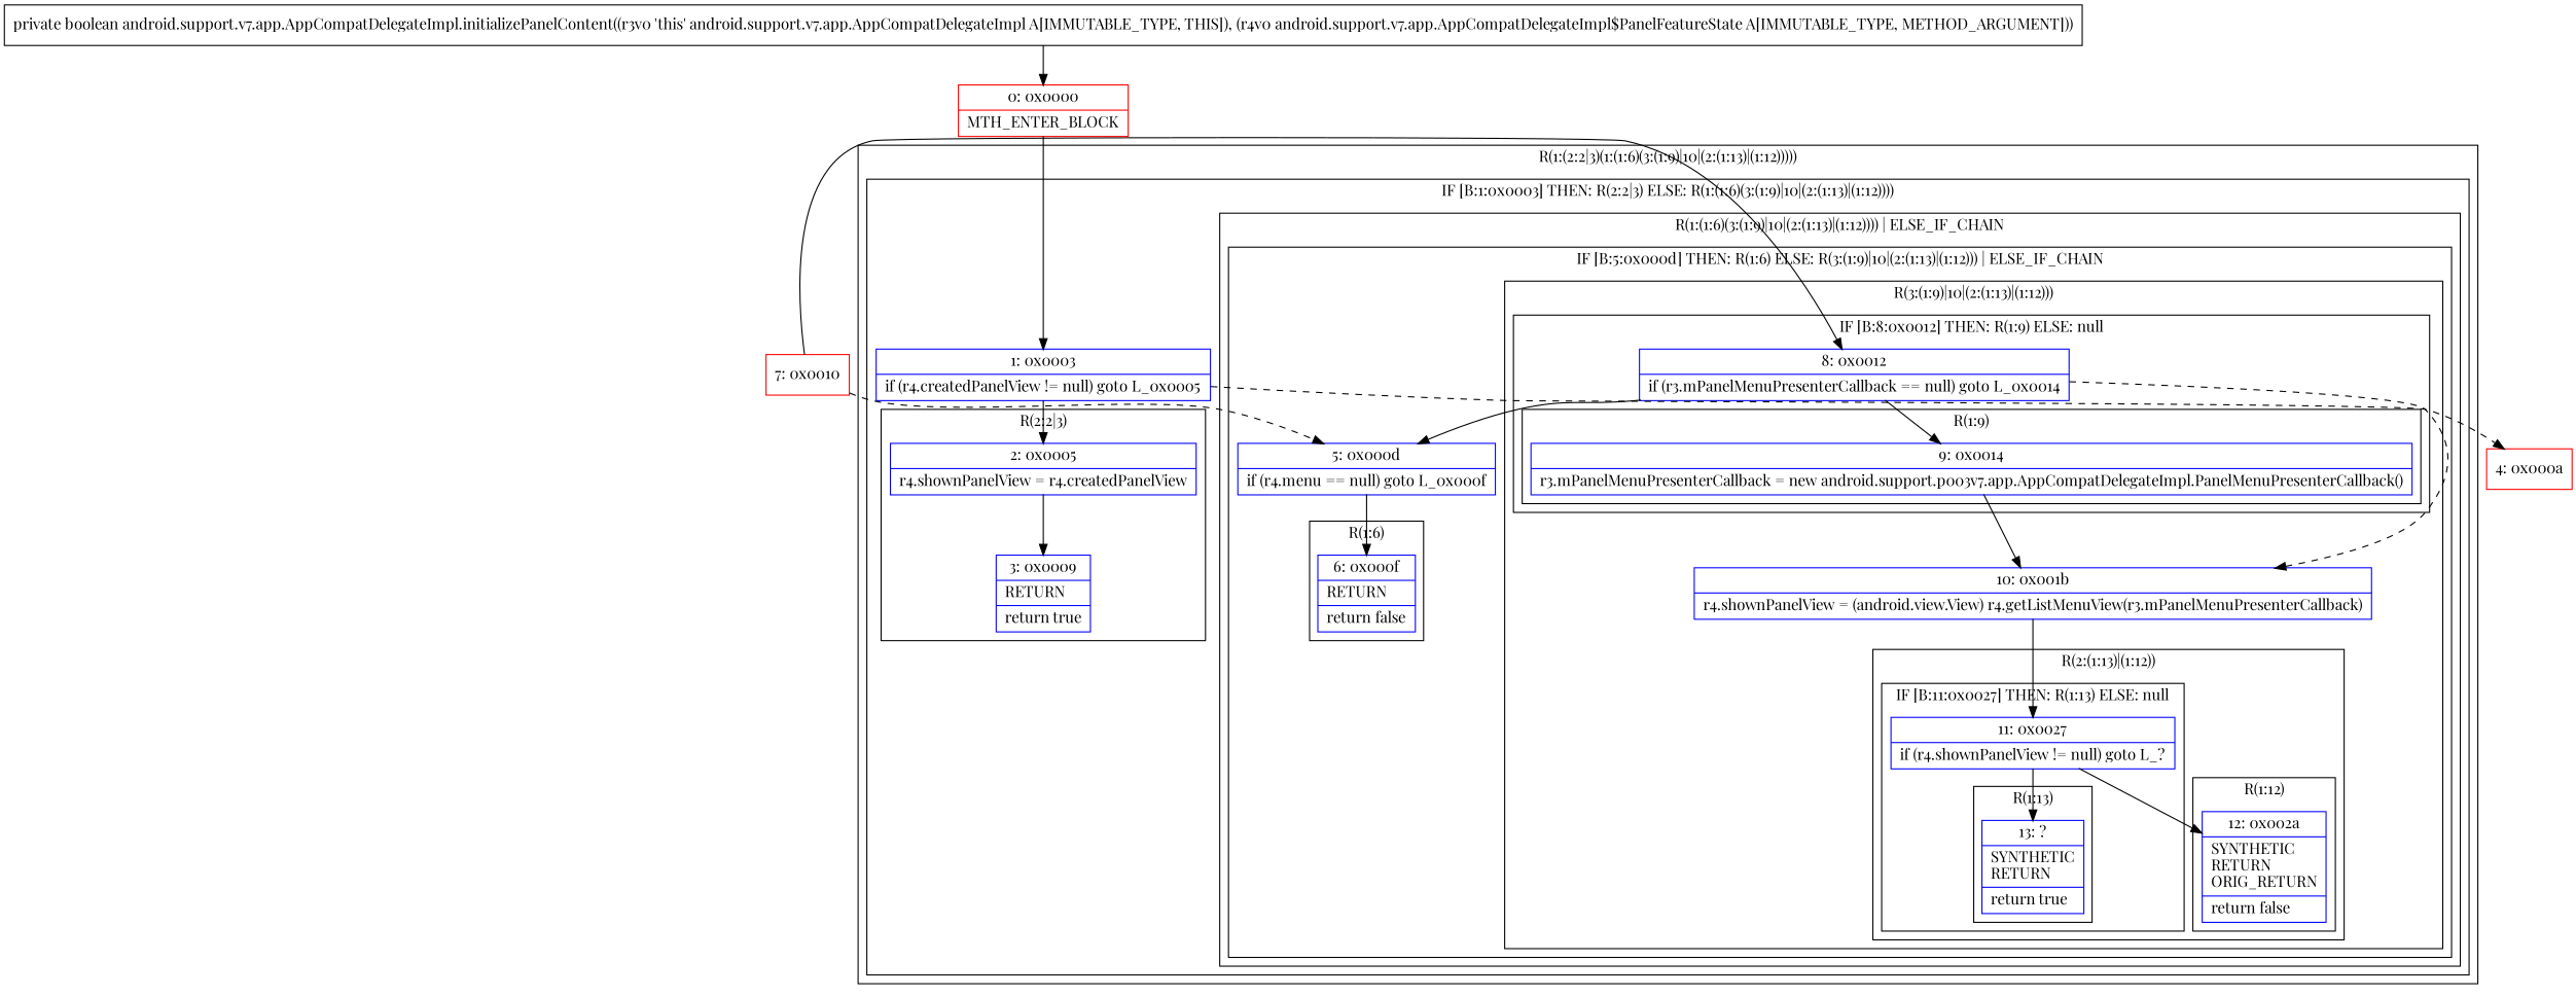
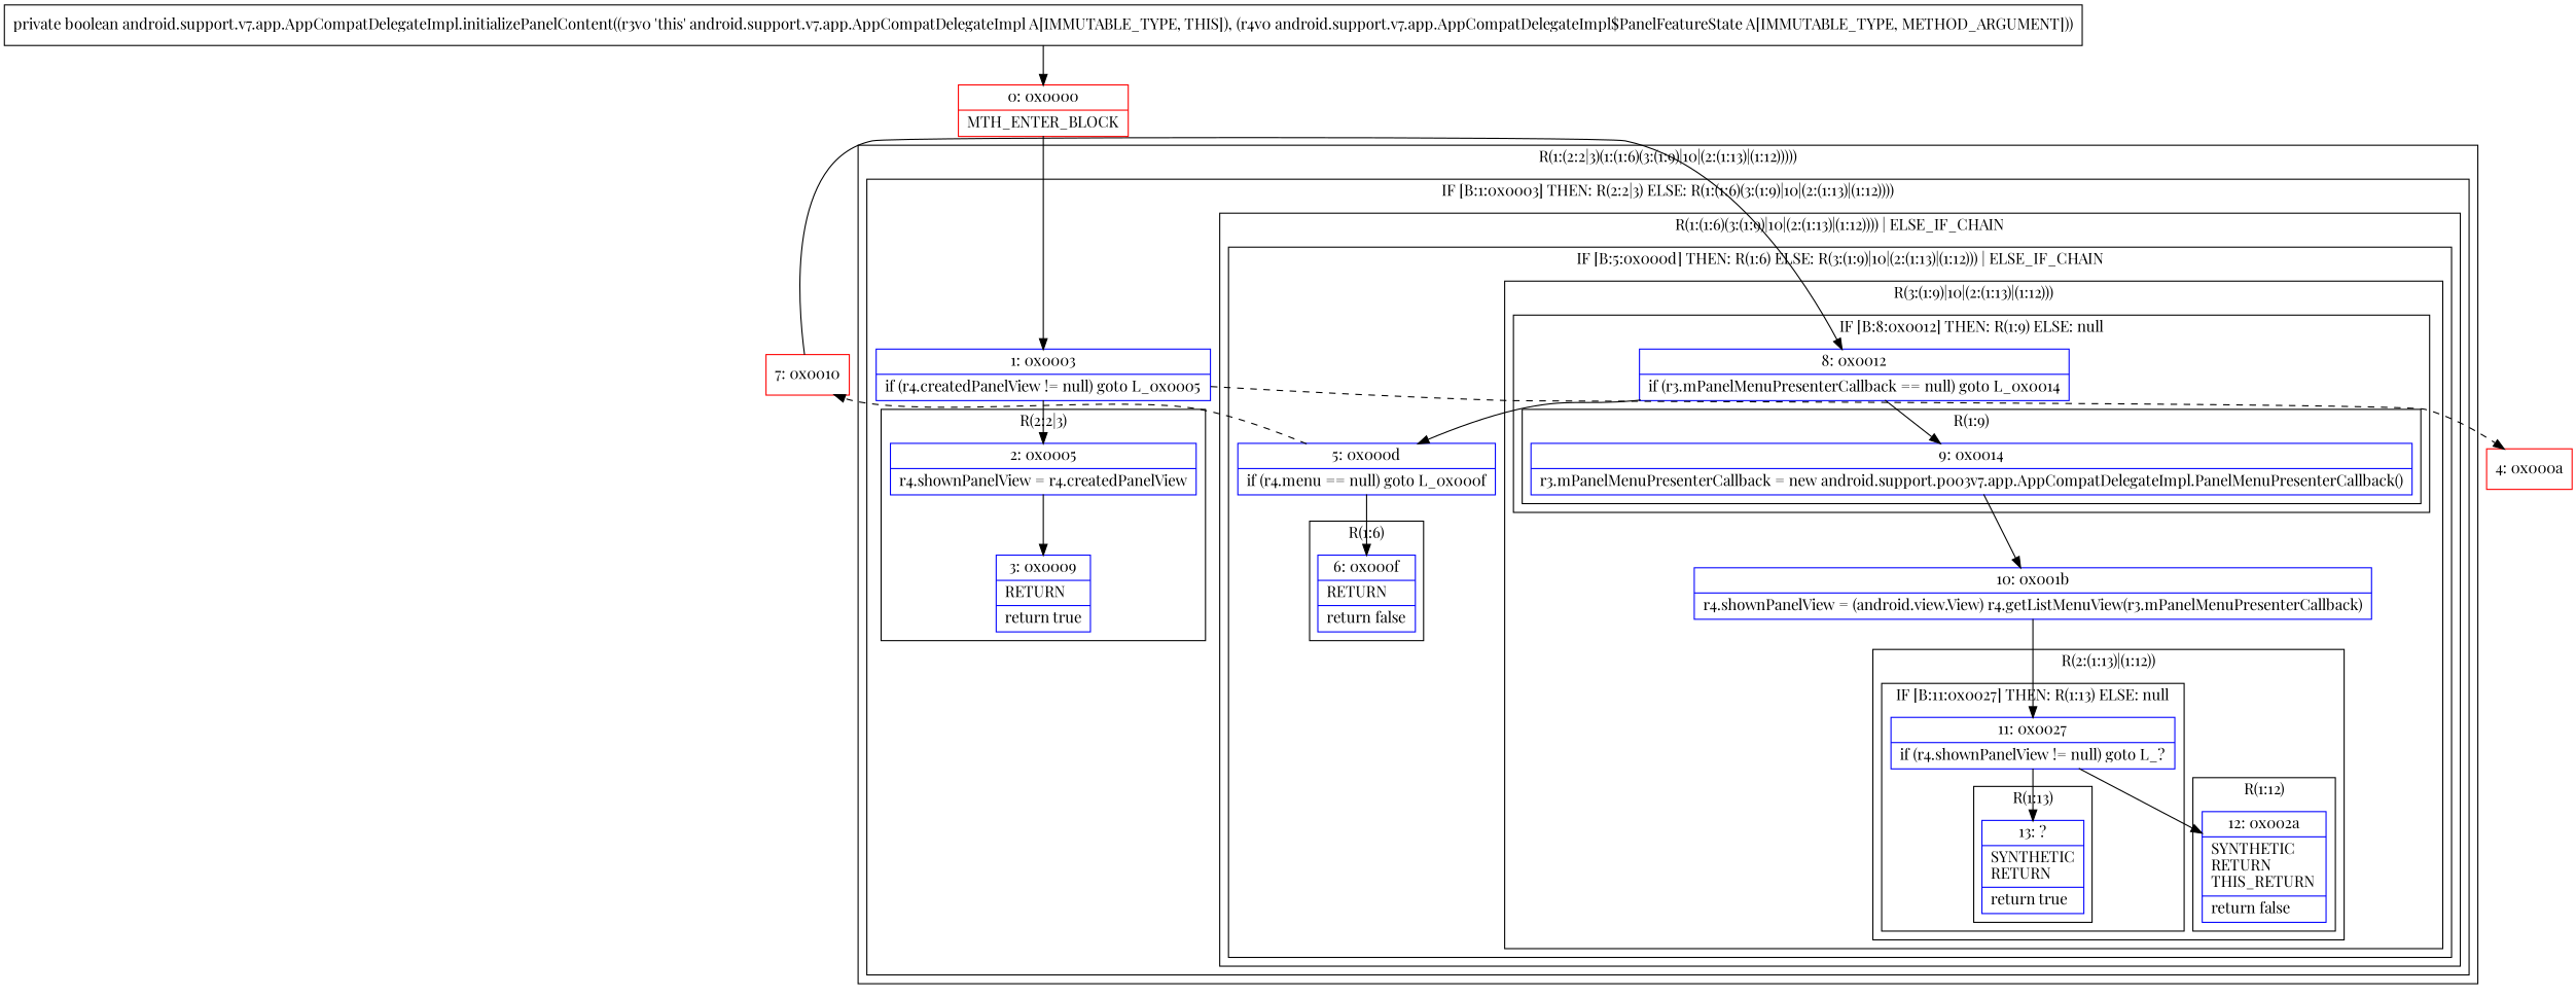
  digraph {
    fontname="Playfair Display"
    node [color=blue fontname="Playfair Display" shape=record]
    edge [fontname="Playfair Display"]
    n1 [label="{2\:\ 0x0005|r4.shownPanelView = r4.createdPanelView\l}"]
    n2 [label="{3\:\ 0x0009|RETURN\l|return true\l}"]
    n3 [label="{6\:\ 0x000f|RETURN\l|return false\l}"]
    n4 [label="{9\:\ 0x0014|r3.mPanelMenuPresenterCallback = new android.support.p003v7.app.AppCompatDelegateImpl.PanelMenuPresenterCallback()\l}"]
    n5 [label="{8\:\ 0x0012|if (r3.mPanelMenuPresenterCallback == null) goto L_0x0014\l}"]
    n6 [label="{13\:\ ?|SYNTHETIC\lRETURN\l|return true\l}"]
    n7 [label="{11\:\ 0x0027|if (r4.shownPanelView != null) goto L_?\l}"]
-   n8 [label="{12\:\ 0x002a|SYNTHETIC\lRETURN\lORIG_RETURN\l|return false\l}"]
+   n8 [label="{12\:\ 0x002a|SYNTHETIC\lRETURN\lTHIS_RETURN\l|return false\l}"]
    n9 [label="{10\:\ 0x001b|r4.shownPanelView = (android.view.View) r4.getListMenuView(r3.mPanelMenuPresenterCallback)\l}"]
    n10 [label="{5\:\ 0x000d|if (r4.menu == null) goto L_0x000f\l}"]
    n11 [label="{1\:\ 0x0003|if (r4.createdPanelView != null) goto L_0x0005\l}"]
    n12 [color=red label="{7\:\ 0x0010}"]
    n13 [color=red label="{4\:\ 0x000a}"]
    n14 [color=red label="{0\:\ 0x0000|MTH_ENTER_BLOCK\l}"]
    n15 [label="{private boolean android.support.v7.app.AppCompatDelegateImpl.initializePanelContent((r3v0 'this' android.support.v7.app.AppCompatDelegateImpl A[IMMUTABLE_TYPE, THIS]), (r4v0 android.support.v7.app.AppCompatDelegateImpl$PanelFeatureState A[IMMUTABLE_TYPE, METHOD_ARGUMENT])) }" color=""]
    subgraph cluster_1 {
      label="R(1:(2:2|3)(1:(1:6)(3:(1:9)|10|(2:(1:13)|(1:12)))))"
      subgraph cluster_2 {
        label="IF [B:1:0x0003] THEN: R(2:2|3) ELSE: R(1:(1:6)(3:(1:9)|10|(2:(1:13)|(1:12))))"
        n11
        subgraph cluster_3 {
          label="R(2:2|3)"
          n1
          n2
        }
        subgraph cluster_4 {
          label="R(1:(1:6)(3:(1:9)|10|(2:(1:13)|(1:12)))) | ELSE_IF_CHAIN\l"
          subgraph cluster_5 {
            label="IF [B:5:0x000d] THEN: R(1:6) ELSE: R(3:(1:9)|10|(2:(1:13)|(1:12))) | ELSE_IF_CHAIN\l"
            n10
            subgraph cluster_6 {
              label="R(1:6)"
              n3
            }
            subgraph cluster_7 {
              label="R(3:(1:9)|10|(2:(1:13)|(1:12)))"
              n9
              subgraph cluster_8 {
                label="IF [B:8:0x0012] THEN: R(1:9) ELSE: null"
                n5
                subgraph cluster_9 {
                  label="R(1:9)"
                  n4
                }
              }
              subgraph cluster_10 {
                label="R(2:(1:13)|(1:12))"
                subgraph cluster_11 {
                  label="IF [B:11:0x0027] THEN: R(1:13) ELSE: null"
                  n7
                  subgraph cluster_12 {
                    label="R(1:13)"
                    n6
                  }
                }
                subgraph cluster_13 {
                  label="R(1:12)"
                  n8
                }
              }
            }
          }
        }
      }
    }
    n1 -> n2
    n4 -> n9
    n5 -> n4
-   n5 -> n9 [style=dashed]
    n5 -> n10
    n7 -> n6
    n7 -> n8 [style=solid]
    n9 -> n7
    n10 -> n3
-   n12 -> n10 [style=dashed]
+   n10 -> n12 [style=dashed]
    n11 -> n1
    n11 -> n13 [style=dashed]
    n12 -> n5
    n14 -> n11
    n15 -> n14
  }
